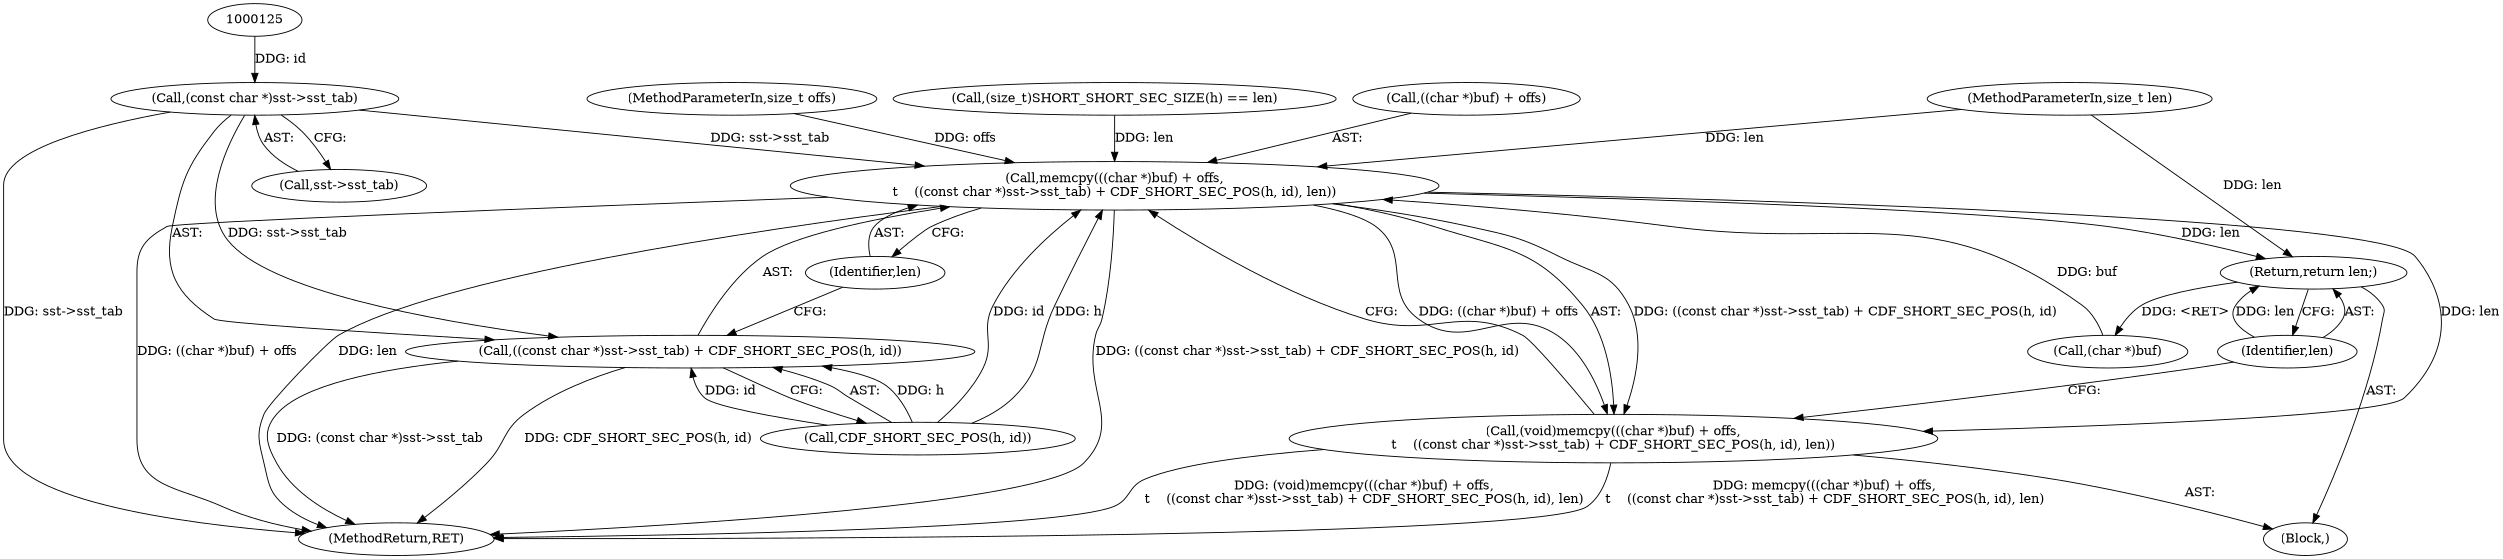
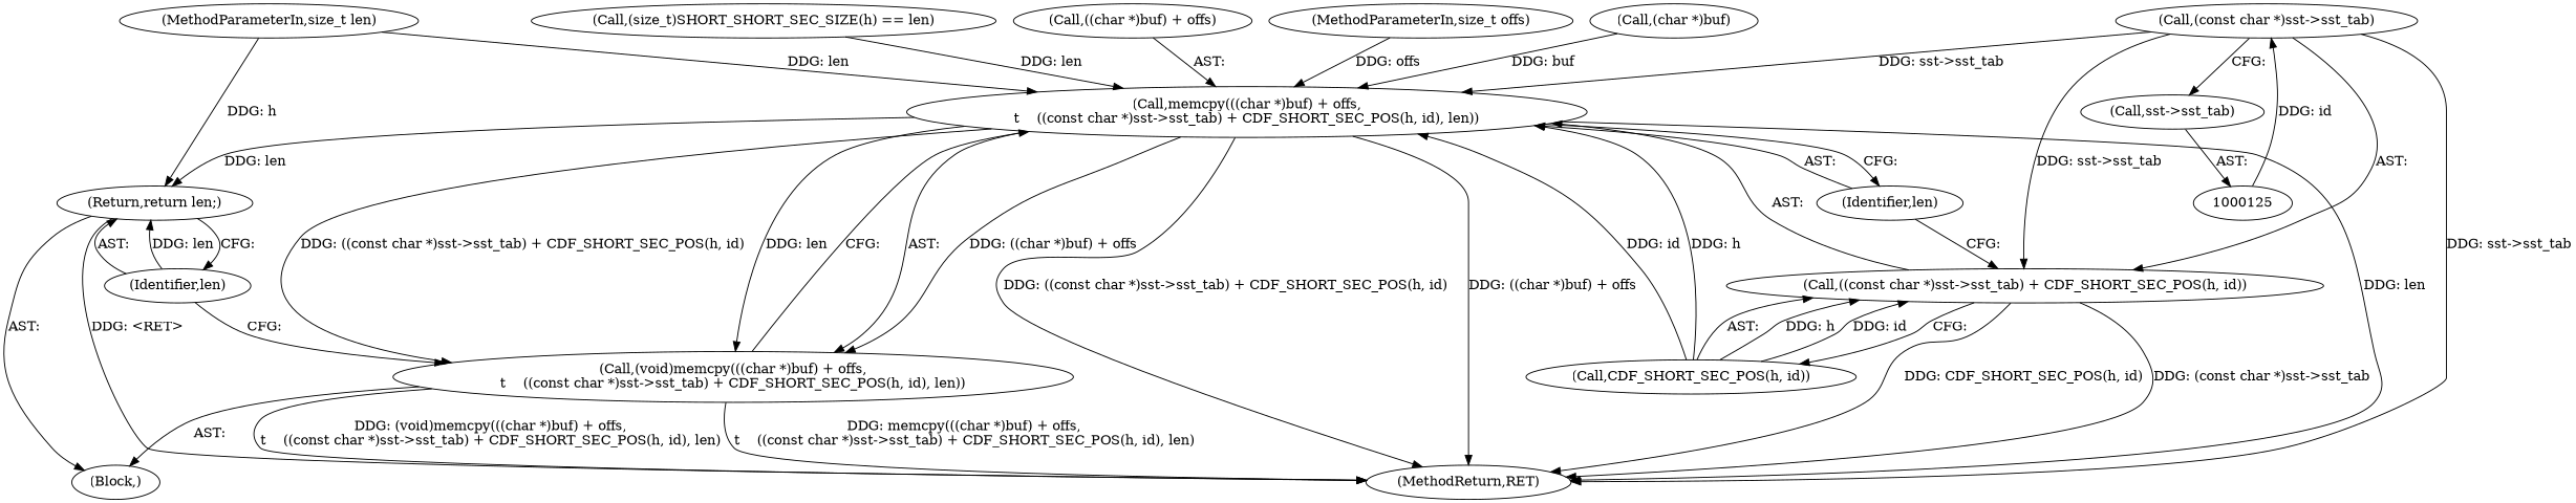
  digraph {
    n1 [label="(Call,(const char *)sst->sst_tab)"]
    n2 [label="(Call,memcpy(((char *)buf) + offs,\n\t    ((const char *)sst->sst_tab) + CDF_SHORT_SEC_POS(h, id), len))"]
    n3 [label="(Call,((const char *)sst->sst_tab) + CDF_SHORT_SEC_POS(h, id))"]
    n4 [label="(Call,sst->sst_tab)"]
    n5 [label="(MethodReturn,RET)"]
    n6 [label="(Call,(void)memcpy(((char *)buf) + offs,\n\t    ((const char *)sst->sst_tab) + CDF_SHORT_SEC_POS(h, id), len))"]
    n7 [label="(Return,return len;)"]
    n8 [label="(Identifier,len)"]
    n9 [label="(Call,CDF_SHORT_SEC_POS(h, id))"]
    n10 [label="(Block,)"]
    n11 [label="(Identifier,len)"]
    n12 [label="(Call,(size_t)SHORT_SHORT_SEC_SIZE(h) == len)"]
    n13 [label="(Call,((char *)buf) + offs)"]
    n14 [label="(MethodParameterIn,size_t offs)"]
    n15 [label="(MethodParameterIn,size_t len)"]
    n16 [label="(Call,(char *)buf)"]
    1000125
    n1 -> n2 [label="DDG: sst->sst_tab"]
    n1 -> n3 [label="AST: "]
    n1 -> n3 [label="DDG: sst->sst_tab"]
    n1 -> n4 [label="CFG: "]
    n1 -> n5 [label="DDG: sst->sst_tab"]
    n2 -> n5 [label="DDG: ((char *)buf) + offs"]
    n2 -> n5 [label="DDG: ((const char *)sst->sst_tab) + CDF_SHORT_SEC_POS(h, id)"]
    n2 -> n5 [label="DDG: len"]
    n2 -> n6 [label="AST: "]
    n2 -> n6 [label="DDG: ((char *)buf) + offs"]
    n2 -> n6 [label="DDG: ((const char *)sst->sst_tab) + CDF_SHORT_SEC_POS(h, id)"]
    n2 -> n6 [label="DDG: len"]
    n2 -> n7 [label="DDG: len"]
    n2 -> n8 [label="CFG: "]
    n3 -> n2 [label="AST: "]
    n3 -> n5 [label="DDG: CDF_SHORT_SEC_POS(h, id)"]
    n3 -> n5 [label="DDG: (const char *)sst->sst_tab"]
    n3 -> n9 [label="CFG: "]
-   n4 -> n1 [label="AST: "]
+   n4 -> 1000125 [label="AST: "]
    n6 -> n2 [label="CFG: "]
    n6 -> n5 [label="DDG: memcpy(((char *)buf) + offs,\n\t    ((const char *)sst->sst_tab) + CDF_SHORT_SEC_POS(h, id), len)"]
    n6 -> n5 [label="DDG: (void)memcpy(((char *)buf) + offs,\n\t    ((const char *)sst->sst_tab) + CDF_SHORT_SEC_POS(h, id), len)"]
    n6 -> n10 [label="AST: "]
-   n7 -> n16 [label="DDG: <RET>"]
+   n7 -> n5 [label="DDG: <RET>"]
    n7 -> n10 [label="AST: "]
    n7 -> n11 [label="CFG: "]
    n8 -> n2 [label="AST: "]
    n8 -> n3 [label="CFG: "]
    n9 -> n2 [label="DDG: h"]
    n9 -> n2 [label="DDG: id"]
    n9 -> n3 [label="AST: "]
    n9 -> n3 [label="DDG: h"]
    n9 -> n3 [label="DDG: id"]
    n11 -> n6 [label="CFG: "]
    n11 -> n7 [label="AST: "]
    n11 -> n7 [label="DDG: len"]
    n12 -> n2 [label="DDG: len"]
    n13 -> n2 [label="AST: "]
    n14 -> n2 [label="DDG: offs"]
    n15 -> n2 [label="DDG: len"]
-   n15 -> n7 [label="DDG: len"]
+   n15 -> n7 [label="DDG: h"]
    n16 -> n2 [label="DDG: buf"]
    1000125 -> n1 [label="DDG: id"]
  }
